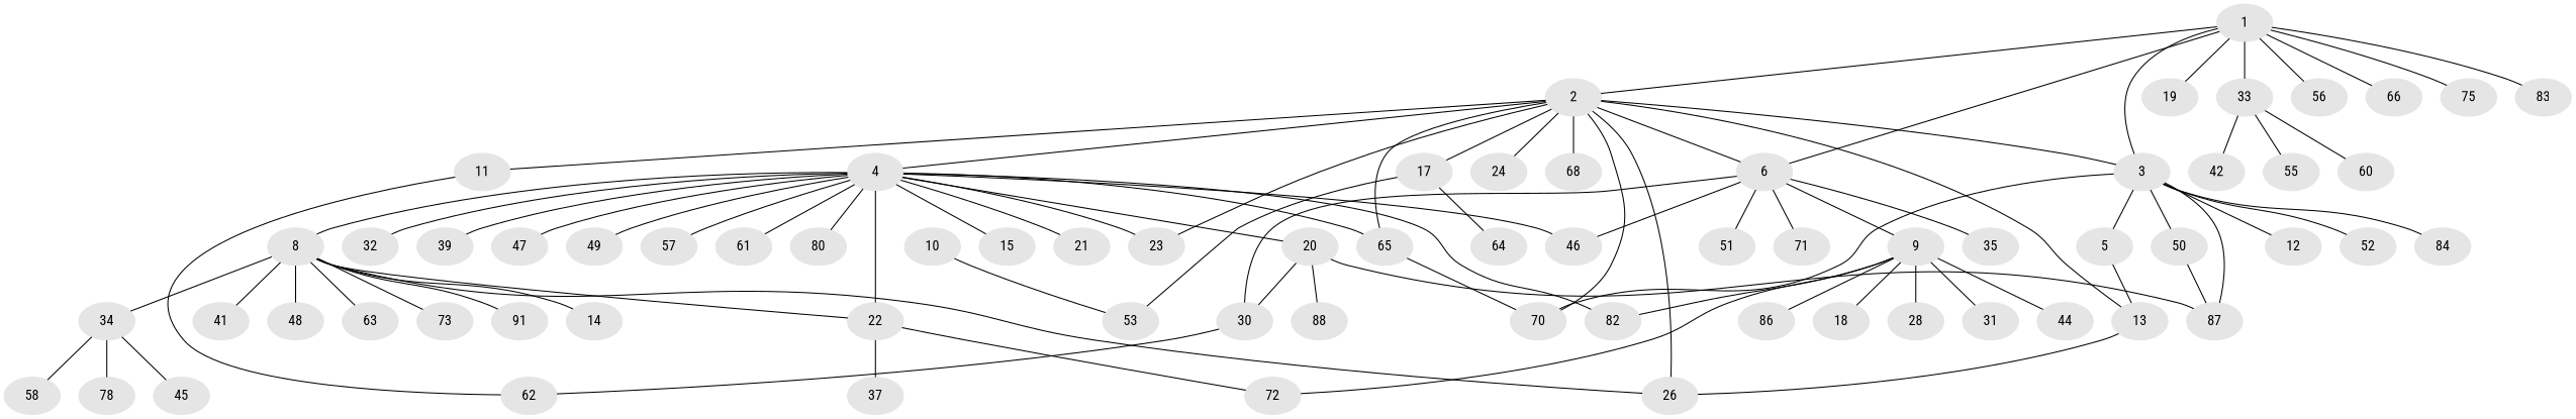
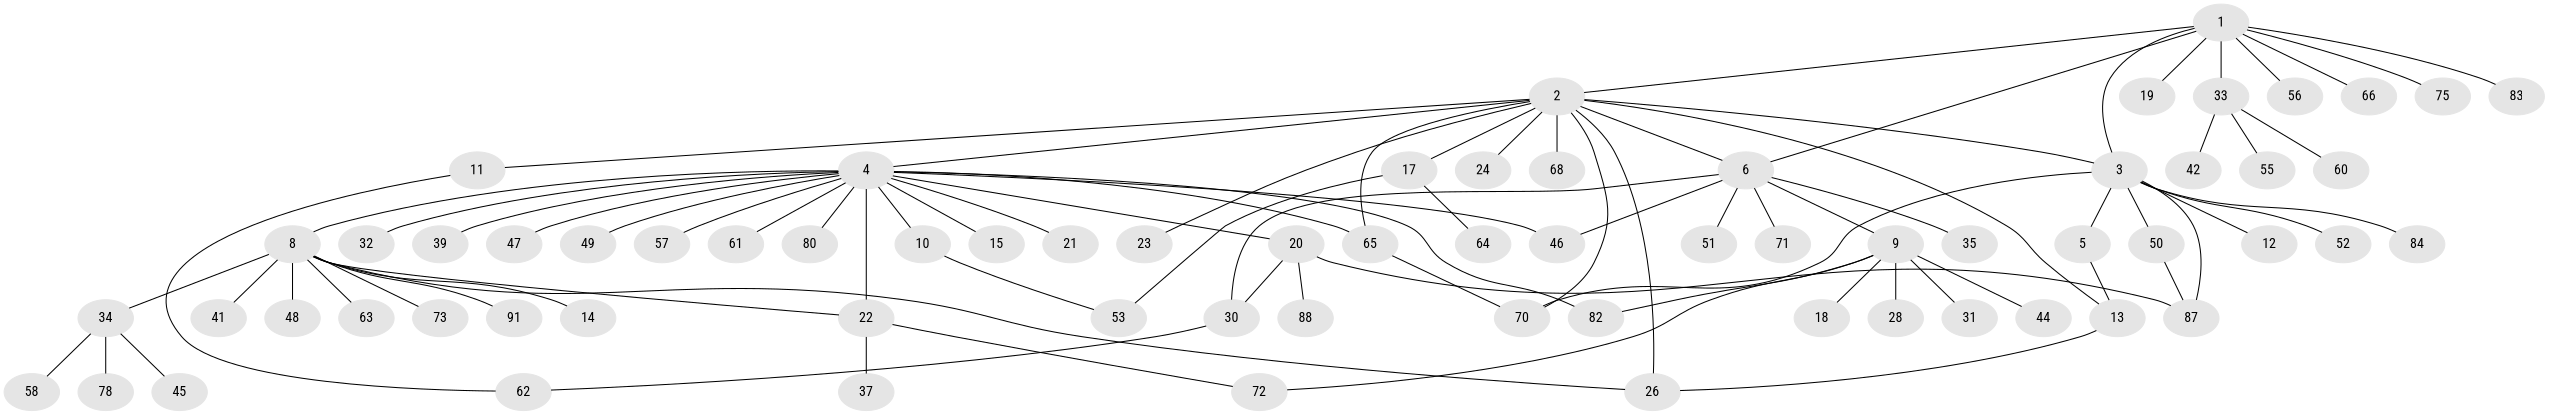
  graph {
    fontname="Roboto Condensed"
    node [color=gray90 fontname="Roboto Condensed" style=filled]
    edge [fontname="Roboto Condensed"]
    1 [super="+16"]
    2 [super="+25"]
    3 [super="+76"]
    6 [super="+7"]
    19
    33 [super="+69"]
    56
    66 [super="+70"]
    75
    83
    4 [super="+40"]
    11
    13 [super="+36"]
    17 [super="+27"]
    23
    24
    26 [super="+29"]
    65
    68
    n20 [label=70]
    5
    12
    50
    52
    84
    87 [super="+94"]
    46
    9 [super="+89"]
    30 [super="+43"]
    35
    51
    71
    42
    55
    60
    8 [super="+92"]
    10
    15
    20 [super="+90"]
    21
    22 [super="+93"]
    32 [super="+73"]
    39
    47 [super="+59"]
    49
    57
    61
    80
    82
    62 [super="+67"]
    53
    64
    14
    34 [super="+74"]
    41
    48
    63
    n58 [label=73]
    91
    88
    72
    37
    18
    28 [super="+38"]
    31
    44
-   86
    45
    58 [super="+85"]
    78
    1 -- 2
    1 -- 3
    1 -- 6
    1 -- 19
    1 -- 33
    1 -- 56
    1 -- 66
    1 -- 75
    1 -- 83
    2 -- 3
    2 -- 6
    2 -- 4
    2 -- 11
    2 -- 13
    2 -- 17
    2 -- 23
    2 -- 24
    2 -- 26
    2 -- 65
    2 -- 68
    2 -- n20
    3 -- n20
    3 -- 5
    3 -- 12
    3 -- 50
    3 -- 52
    3 -- 84
    3 -- 87
    6 -- 46
    6 -- 9
    6 -- 30
    6 -- 35
    6 -- 51
    6 -- 71
    33 -- 42
    33 -- 55
    33 -- 60
    4 -- 65
    4 -- 46
    4 -- 8
-   4 -- 23
+   4 -- 10
    4 -- 15
    4 -- 20
    4 -- 21
    4 -- 22
    4 -- 32 [weight=2]
    4 -- 39
    4 -- 47
    4 -- 49
    4 -- 57
    4 -- 61
    4 -- 80
    4 -- 82
    11 -- 62
    13 -- 26
    17 -- 53
    17 -- 64
    65 -- n20
    5 -- 13
    50 -- 87
    9 -- 82
    9 -- 72
    9 -- 18
    9 -- 28
    9 -- 31
    9 -- 44
-   9 -- 86
    30 -- 62
    8 -- 26
    8 -- 22
    8 -- 14
    8 -- 34
    8 -- 41
    8 -- 48
    8 -- 63
    8 -- n58
    8 -- 91
    10 -- 53
    20 -- 87
    20 -- 30
    20 -- 88
    22 -- 72
    22 -- 37
    34 -- 45
    34 -- 58
    34 -- 78
  }
